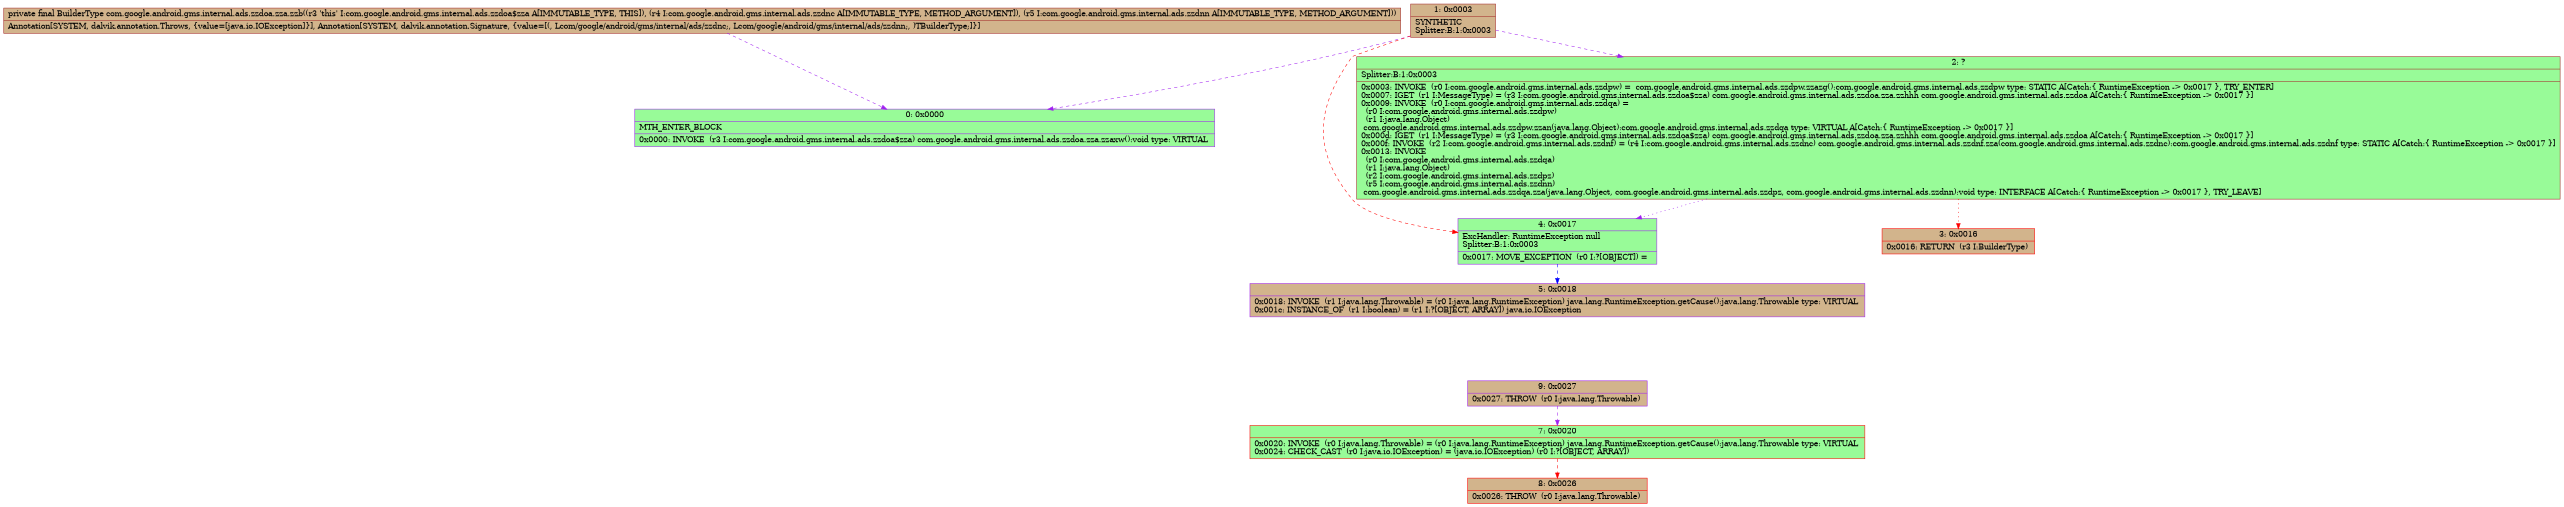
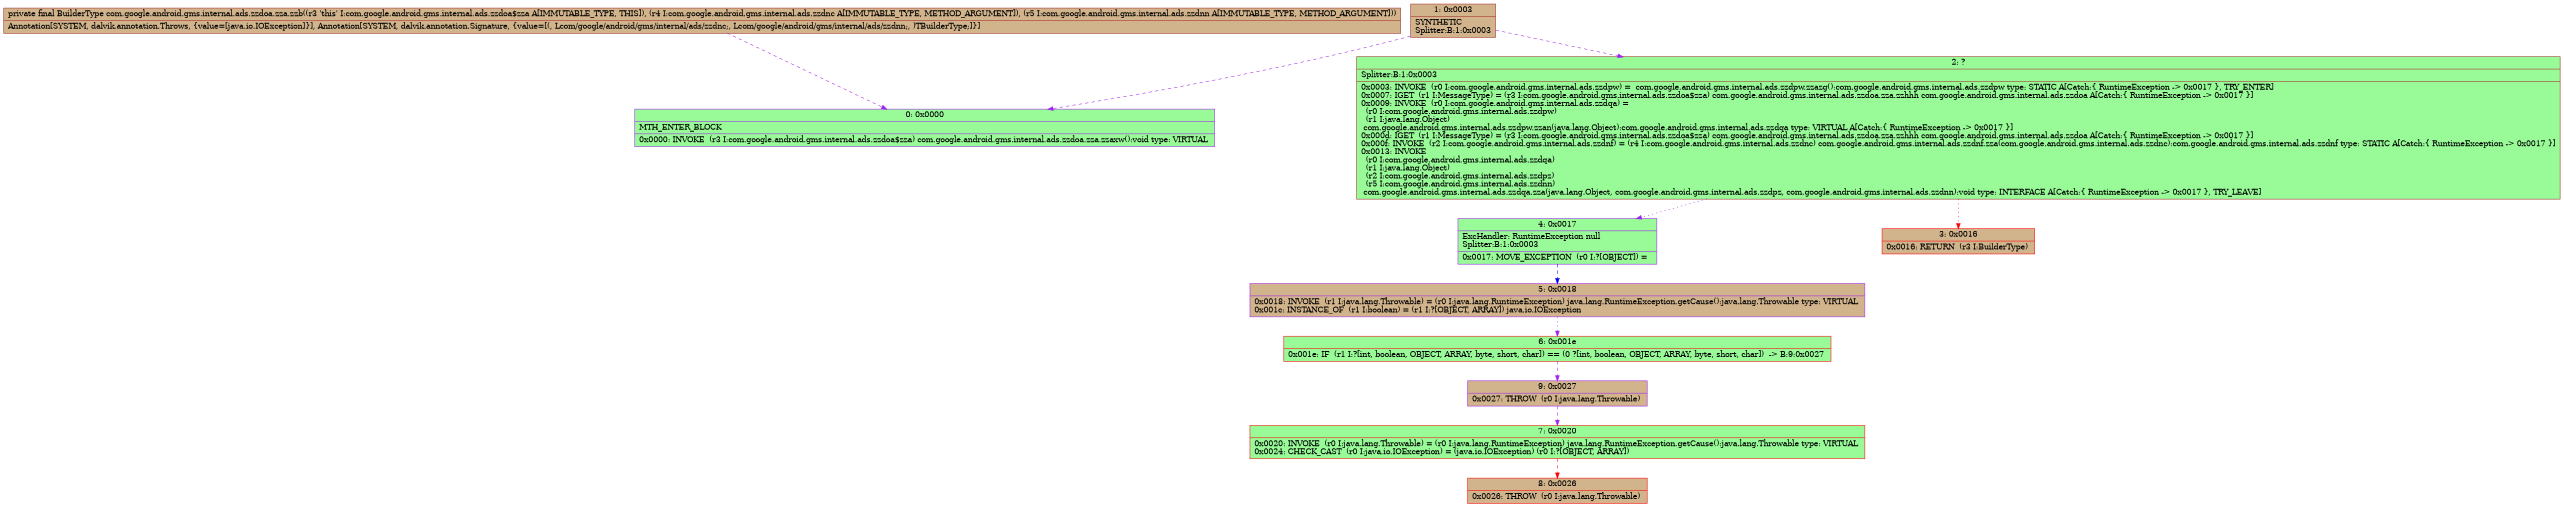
  digraph {
    node [color=purple fillcolor=tan shape=record style=filled]
    edge [color=purple style=dashed]
    n1 [fillcolor=palegreen label="{0\:\ 0x0000|MTH_ENTER_BLOCK\l|0x0000: INVOKE  (r3 I:com.google.android.gms.internal.ads.zzdoa$zza) com.google.android.gms.internal.ads.zzdoa.zza.zzaxw():void type: VIRTUAL \l}"]
    n2 [color=brown label="{1\:\ 0x0003|SYNTHETIC\lSplitter:B:1:0x0003\l}"]
    n3 [color=brown fillcolor=palegreen label="{2\:\ ?|Splitter:B:1:0x0003\l|0x0003: INVOKE  (r0 I:com.google.android.gms.internal.ads.zzdpw) =  com.google.android.gms.internal.ads.zzdpw.zzazg():com.google.android.gms.internal.ads.zzdpw type: STATIC A[Catch:\{ RuntimeException \-\> 0x0017 \}, TRY_ENTER]\l0x0007: IGET  (r1 I:MessageType) = (r3 I:com.google.android.gms.internal.ads.zzdoa$zza) com.google.android.gms.internal.ads.zzdoa.zza.zzhhh com.google.android.gms.internal.ads.zzdoa A[Catch:\{ RuntimeException \-\> 0x0017 \}]\l0x0009: INVOKE  (r0 I:com.google.android.gms.internal.ads.zzdqa) = \l  (r0 I:com.google.android.gms.internal.ads.zzdpw)\l  (r1 I:java.lang.Object)\l com.google.android.gms.internal.ads.zzdpw.zzan(java.lang.Object):com.google.android.gms.internal.ads.zzdqa type: VIRTUAL A[Catch:\{ RuntimeException \-\> 0x0017 \}]\l0x000d: IGET  (r1 I:MessageType) = (r3 I:com.google.android.gms.internal.ads.zzdoa$zza) com.google.android.gms.internal.ads.zzdoa.zza.zzhhh com.google.android.gms.internal.ads.zzdoa A[Catch:\{ RuntimeException \-\> 0x0017 \}]\l0x000f: INVOKE  (r2 I:com.google.android.gms.internal.ads.zzdnf) = (r4 I:com.google.android.gms.internal.ads.zzdnc) com.google.android.gms.internal.ads.zzdnf.zza(com.google.android.gms.internal.ads.zzdnc):com.google.android.gms.internal.ads.zzdnf type: STATIC A[Catch:\{ RuntimeException \-\> 0x0017 \}]\l0x0013: INVOKE  \l  (r0 I:com.google.android.gms.internal.ads.zzdqa)\l  (r1 I:java.lang.Object)\l  (r2 I:com.google.android.gms.internal.ads.zzdpz)\l  (r5 I:com.google.android.gms.internal.ads.zzdnn)\l com.google.android.gms.internal.ads.zzdqa.zza(java.lang.Object, com.google.android.gms.internal.ads.zzdpz, com.google.android.gms.internal.ads.zzdnn):void type: INTERFACE A[Catch:\{ RuntimeException \-\> 0x0017 \}, TRY_LEAVE]\l}"]
    n4 [fillcolor=palegreen label="{4\:\ 0x0017|ExcHandler: RuntimeException null\lSplitter:B:1:0x0003\l|0x0017: MOVE_EXCEPTION  (r0 I:?[OBJECT]) =  \l}"]
    n5 [color=red label="{3\:\ 0x0016|0x0016: RETURN  (r3 I:BuilderType) \l}"]
    n6 [label="{5\:\ 0x0018|0x0018: INVOKE  (r1 I:java.lang.Throwable) = (r0 I:java.lang.RuntimeException) java.lang.RuntimeException.getCause():java.lang.Throwable type: VIRTUAL \l0x001c: INSTANCE_OF  (r1 I:boolean) = (r1 I:?[OBJECT, ARRAY]) java.io.IOException \l}"]
+   n7 [color=red fillcolor=palegreen label="{6\:\ 0x001e|0x001e: IF  (r1 I:?[int, boolean, OBJECT, ARRAY, byte, short, char]) == (0 ?[int, boolean, OBJECT, ARRAY, byte, short, char])  \-\> B:9:0x0027 \l}"]
    n8 [label="{9\:\ 0x0027|0x0027: THROW  (r0 I:java.lang.Throwable) \l}"]
    n9 [color=red fillcolor=palegreen label="{7\:\ 0x0020|0x0020: INVOKE  (r0 I:java.lang.Throwable) = (r0 I:java.lang.RuntimeException) java.lang.RuntimeException.getCause():java.lang.Throwable type: VIRTUAL \l0x0024: CHECK_CAST  (r0 I:java.io.IOException) = (java.io.IOException) (r0 I:?[OBJECT, ARRAY]) \l}"]
    n10 [color=red label="{8\:\ 0x0026|0x0026: THROW  (r0 I:java.lang.Throwable) \l}"]
    n11 [color=brown label="{private final BuilderType com.google.android.gms.internal.ads.zzdoa.zza.zzb((r3 'this' I:com.google.android.gms.internal.ads.zzdoa$zza A[IMMUTABLE_TYPE, THIS]), (r4 I:com.google.android.gms.internal.ads.zzdnc A[IMMUTABLE_TYPE, METHOD_ARGUMENT]), (r5 I:com.google.android.gms.internal.ads.zzdnn A[IMMUTABLE_TYPE, METHOD_ARGUMENT]))  | Annotation[SYSTEM, dalvik.annotation.Throws, \{value=[java.io.IOException]\}], Annotation[SYSTEM, dalvik.annotation.Signature, \{value=[(, Lcom\/google\/android\/gms\/internal\/ads\/zzdnc;, Lcom\/google\/android\/gms\/internal\/ads\/zzdnn;, )TBuilderType;]\}]\l}"]
    n2 -> n1
    n2 -> n3
-   n2 -> n4 [color=red]
    n3 -> n4 [style=dotted]
    n3 -> n5 [color=red style=dotted]
    n4 -> n6 [color=blue]
+   n6 -> n7 [style=dotted]
+   n7 -> n8
    n8 -> n9
    n9 -> n10 [color=red]
    n11 -> n1
  }
